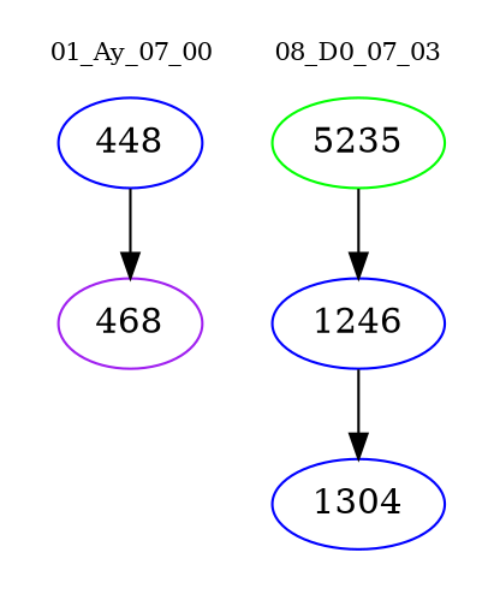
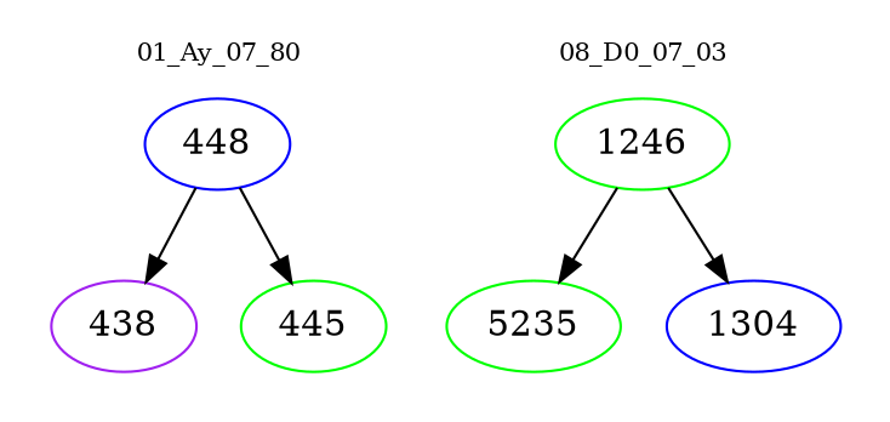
  digraph {
    fontname="DejaVu Serif"
    node [color=blue fontname="DejaVu Serif"]
    edge [color=black fontname="DejaVu Serif"]
    n1 [label=448]
-   n2 [color=purple label=468]
-   n4 [label=1246]
+   n2 [color=purple label=438]
+   n3 [color=green label=445]
+   n4 [color=green label=1246]
    n5 [color=green label=5235]
    n6 [label=1304]
    subgraph cluster_1 {
      color=white
      fontsize=10
-     label="01_Ay_07_00"
+     label="01_Ay_07_80"
      n1
      n2
+     n3
    }
    subgraph cluster_2 {
      color=white
      fontsize=10
      label="08_D0_07_03"
      n4
      n5
      n6
    }
    n1 -> n2
-   n5 -> n4
+   n1 -> n3
+   n4 -> n5
    n4 -> n6
  }
